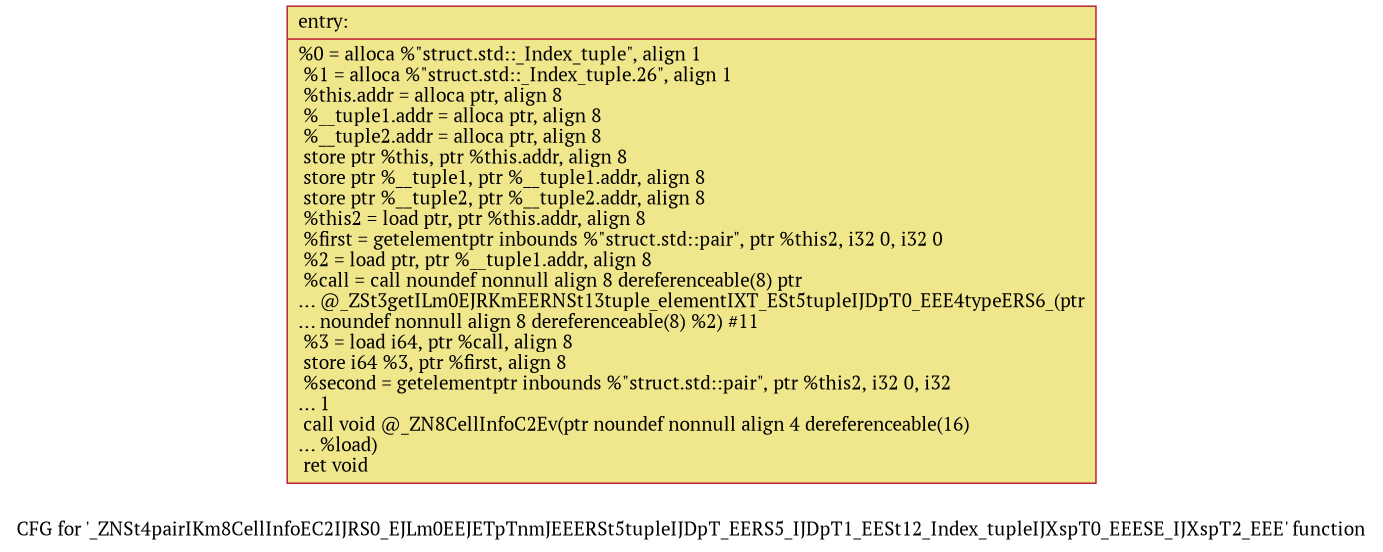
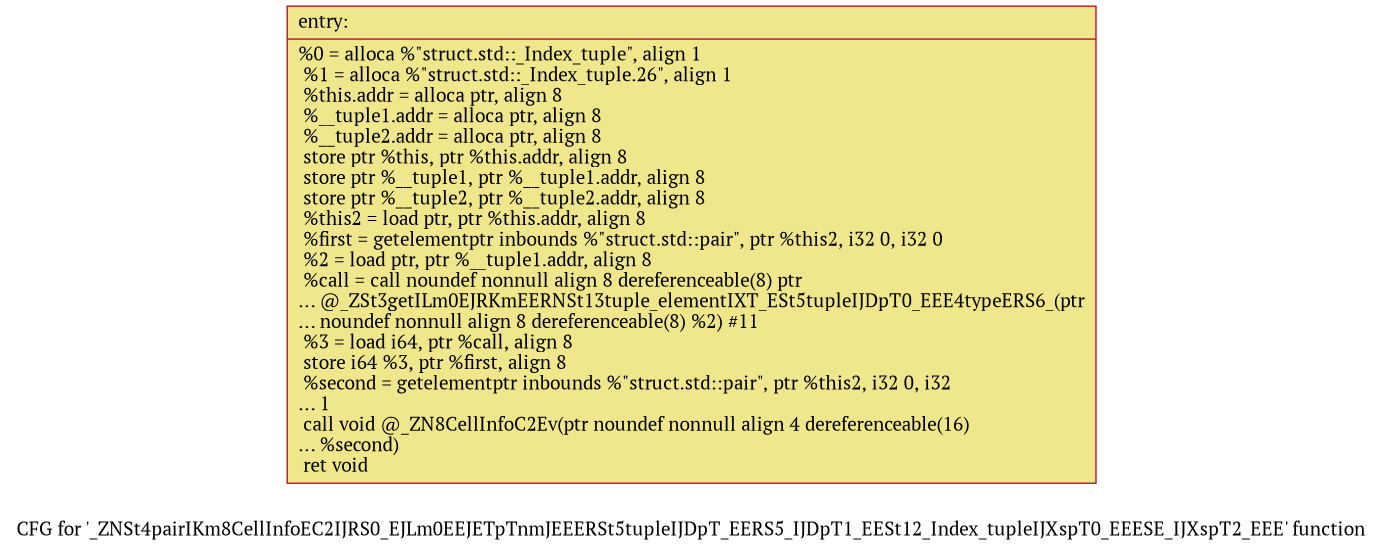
  digraph {
    label="CFG for '_ZNSt4pairIKm8CellInfoEC2IJRS0_EJLm0EEJETpTnmJEEERSt5tupleIJDpT_EERS5_IJDpT1_EESt12_Index_tupleIJXspT0_EEESE_IJXspT2_EEE' function"
    fontname="PT Serif"
-   n1 [color="#b70d28ff" fillcolor=khaki fontname="PT Serif" label="{entry:\l|  %0 = alloca %\"struct.std::_Index_tuple\", align 1\l  %1 = alloca %\"struct.std::_Index_tuple.26\", align 1\l  %this.addr = alloca ptr, align 8\l  %__tuple1.addr = alloca ptr, align 8\l  %__tuple2.addr = alloca ptr, align 8\l  store ptr %this, ptr %this.addr, align 8\l  store ptr %__tuple1, ptr %__tuple1.addr, align 8\l  store ptr %__tuple2, ptr %__tuple2.addr, align 8\l  %this2 = load ptr, ptr %this.addr, align 8\l  %first = getelementptr inbounds %\"struct.std::pair\", ptr %this2, i32 0, i32 0\l  %2 = load ptr, ptr %__tuple1.addr, align 8\l  %call = call noundef nonnull align 8 dereferenceable(8) ptr\l... @_ZSt3getILm0EJRKmEERNSt13tuple_elementIXT_ESt5tupleIJDpT0_EEE4typeERS6_(ptr\l... noundef nonnull align 8 dereferenceable(8) %2) #11\l  %3 = load i64, ptr %call, align 8\l  store i64 %3, ptr %first, align 8\l  %second = getelementptr inbounds %\"struct.std::pair\", ptr %this2, i32 0, i32\l... 1\l  call void @_ZN8CellInfoC2Ev(ptr noundef nonnull align 4 dereferenceable(16)\l... %load)\l  ret void\l}" shape=record style=filled]
+   n1 [color="#b70d28ff" fillcolor=khaki fontname="PT Serif" label="{entry:\l|  %0 = alloca %\"struct.std::_Index_tuple\", align 1\l  %1 = alloca %\"struct.std::_Index_tuple.26\", align 1\l  %this.addr = alloca ptr, align 8\l  %__tuple1.addr = alloca ptr, align 8\l  %__tuple2.addr = alloca ptr, align 8\l  store ptr %this, ptr %this.addr, align 8\l  store ptr %__tuple1, ptr %__tuple1.addr, align 8\l  store ptr %__tuple2, ptr %__tuple2.addr, align 8\l  %this2 = load ptr, ptr %this.addr, align 8\l  %first = getelementptr inbounds %\"struct.std::pair\", ptr %this2, i32 0, i32 0\l  %2 = load ptr, ptr %__tuple1.addr, align 8\l  %call = call noundef nonnull align 8 dereferenceable(8) ptr\l... @_ZSt3getILm0EJRKmEERNSt13tuple_elementIXT_ESt5tupleIJDpT0_EEE4typeERS6_(ptr\l... noundef nonnull align 8 dereferenceable(8) %2) #11\l  %3 = load i64, ptr %call, align 8\l  store i64 %3, ptr %first, align 8\l  %second = getelementptr inbounds %\"struct.std::pair\", ptr %this2, i32 0, i32\l... 1\l  call void @_ZN8CellInfoC2Ev(ptr noundef nonnull align 4 dereferenceable(16)\l... %second)\l  ret void\l}" shape=record style=filled]
  }
